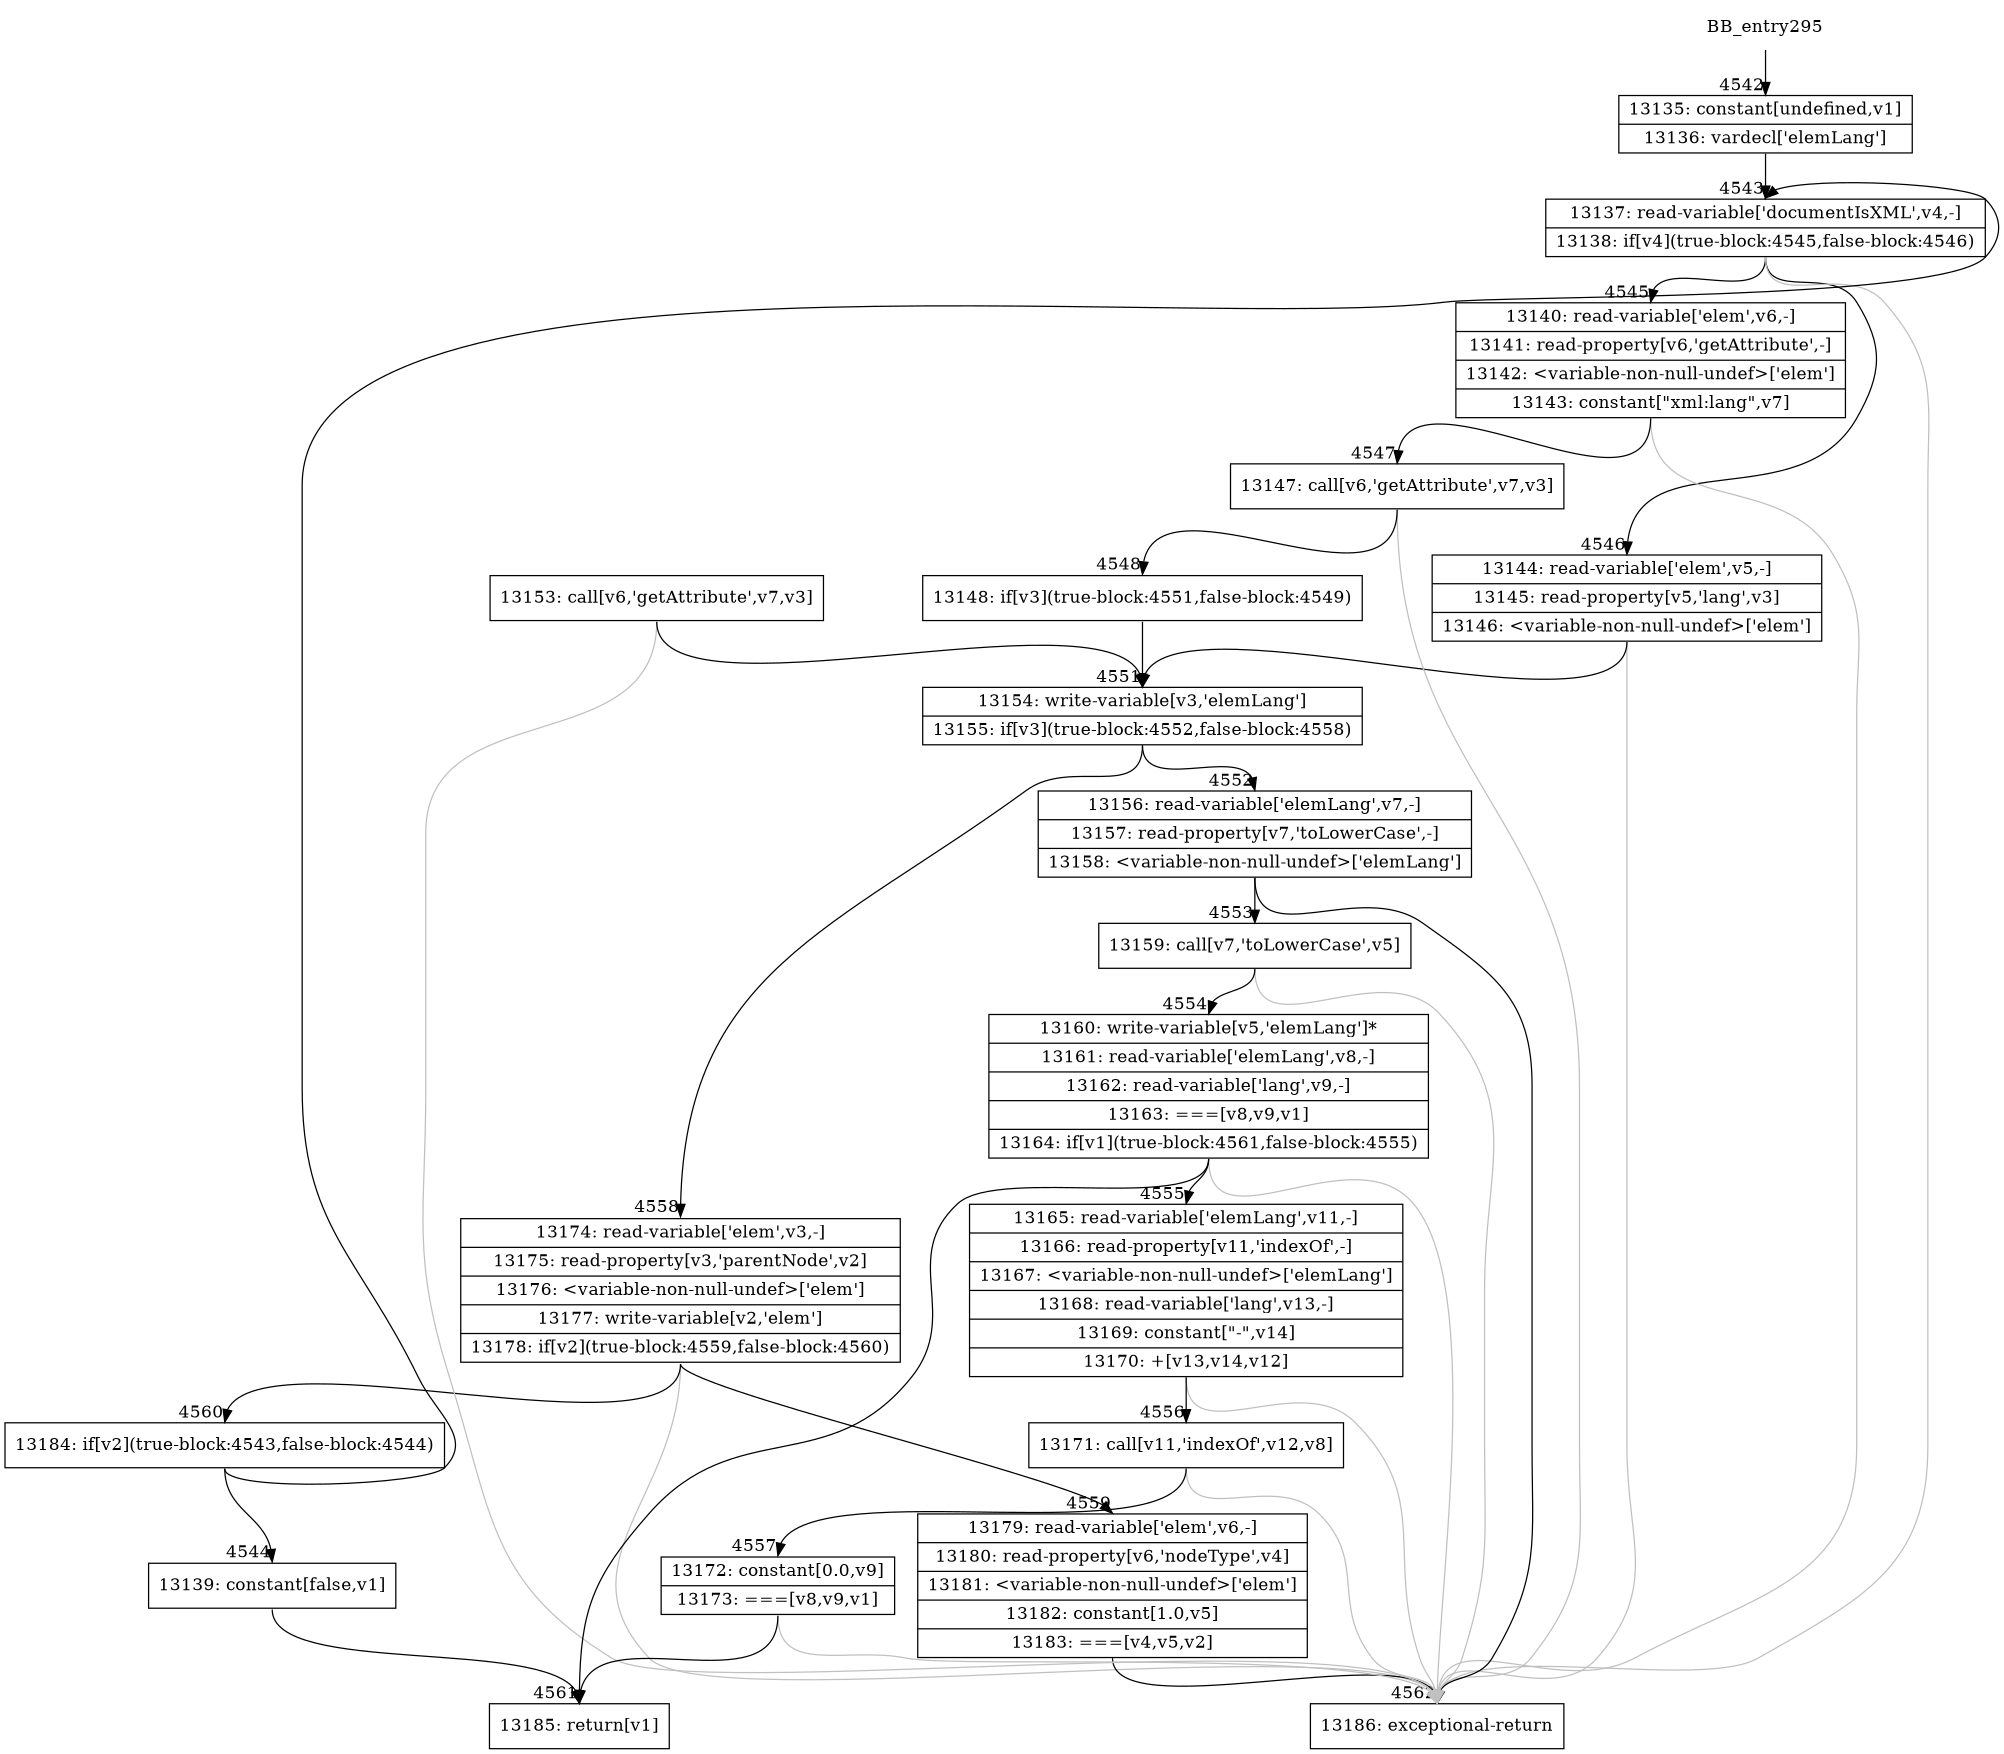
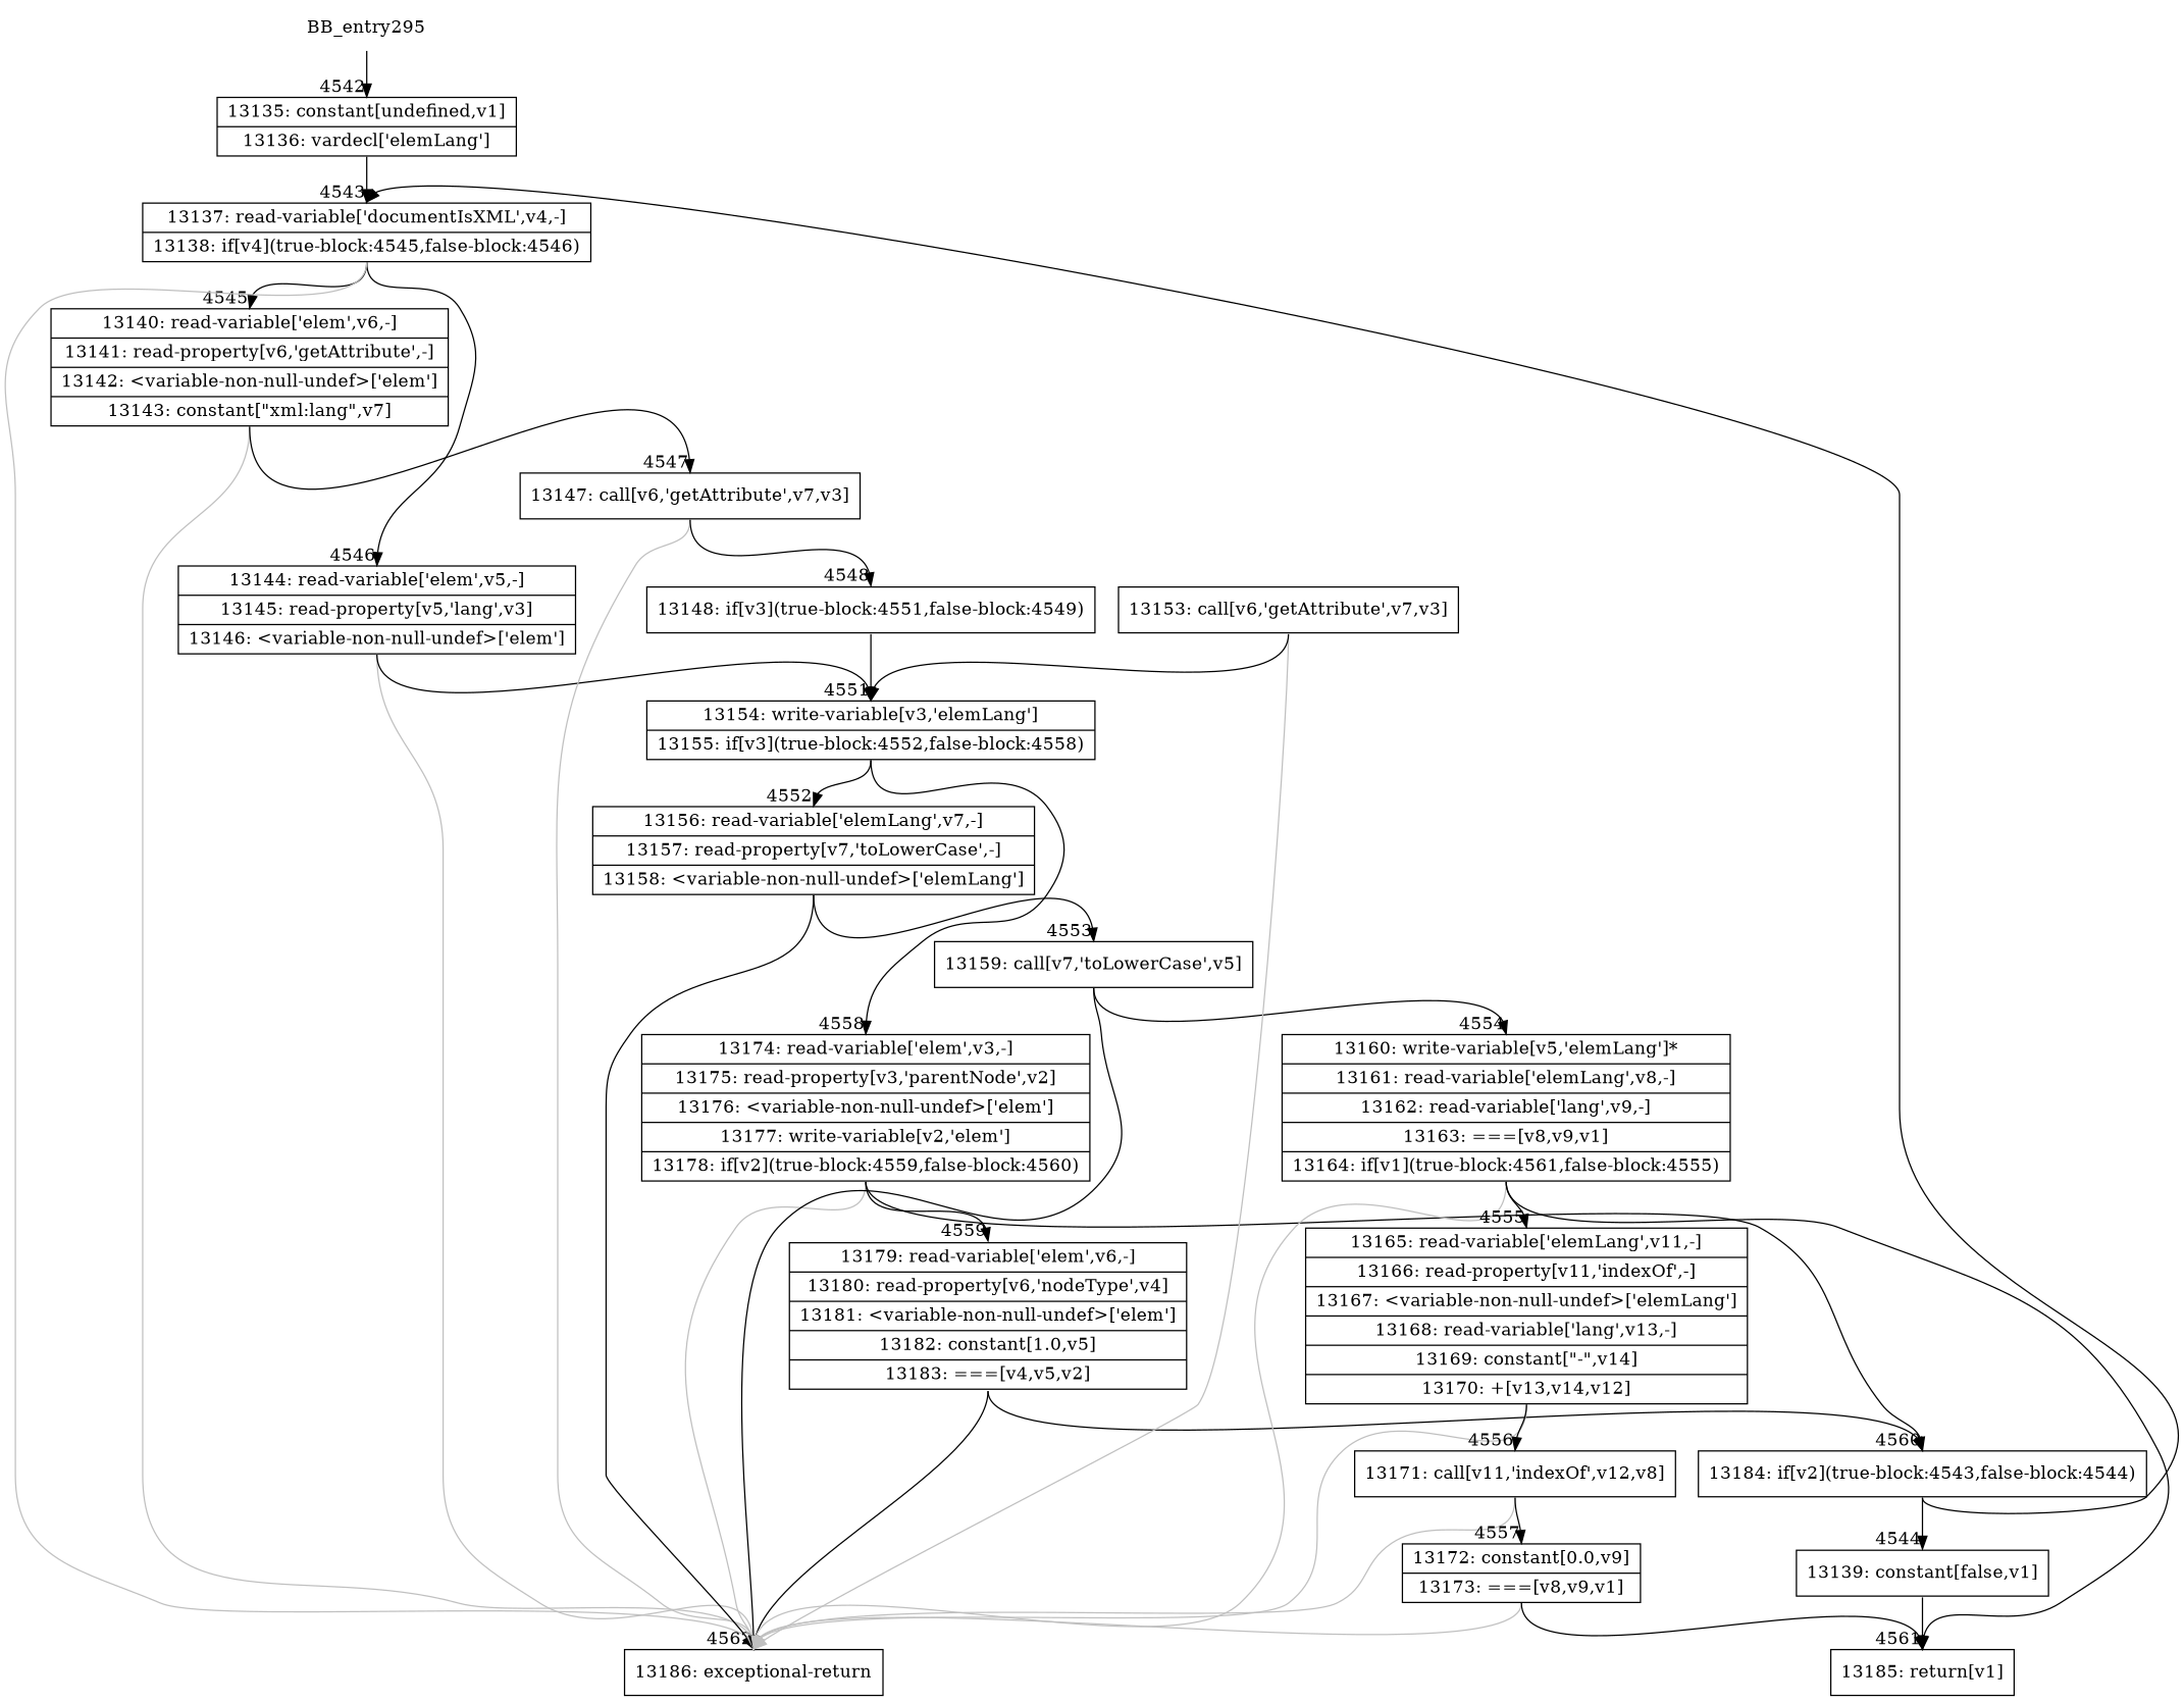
  digraph {
    rankdir=TD
    node [shape=record]
    edge [headport=n tailport=s]
    n1 [label=BB_entry295 shape=none]
    n2 [label="{13135: constant[undefined,v1]|13136: vardecl['elemLang']}"]
    n3 [label="{13137: read-variable['documentIsXML',v4,-]|13138: if[v4](true-block:4545,false-block:4546)}"]
    n4 [label="{13140: read-variable['elem',v6,-]|13141: read-property[v6,'getAttribute',-]|13142: \<variable-non-null-undef\>['elem']|13143: constant[\"xml:lang\",v7]}"]
    n5 [label="{13144: read-variable['elem',v5,-]|13145: read-property[v5,'lang',v3]|13146: \<variable-non-null-undef\>['elem']}"]
    n6 [label="{13186: exceptional-return}"]
    n7 [label="{13147: call[v6,'getAttribute',v7,v3]}"]
    n8 [label="{13154: write-variable[v3,'elemLang']|13155: if[v3](true-block:4552,false-block:4558)}"]
    n9 [label="{13148: if[v3](true-block:4551,false-block:4549)}"]
    n10 [label="{13156: read-variable['elemLang',v7,-]|13157: read-property[v7,'toLowerCase',-]|13158: \<variable-non-null-undef\>['elemLang']}"]
    n11 [label="{13174: read-variable['elem',v3,-]|13175: read-property[v3,'parentNode',v2]|13176: \<variable-non-null-undef\>['elem']|13177: write-variable[v2,'elem']|13178: if[v2](true-block:4559,false-block:4560)}"]
    n12 [label="{13139: constant[false,v1]}"]
    n13 [label="{13185: return[v1]}"]
    n14 [label="{13159: call[v7,'toLowerCase',v5]}"]
    n15 [label="{13184: if[v2](true-block:4543,false-block:4544)}"]
    n16 [label="{13179: read-variable['elem',v6,-]|13180: read-property[v6,'nodeType',v4]|13181: \<variable-non-null-undef\>['elem']|13182: constant[1.0,v5]|13183: ===[v4,v5,v2]}"]
    n17 [label="{13153: call[v6,'getAttribute',v7,v3]}"]
    n18 [label="{13160: write-variable[v5,'elemLang']*|13161: read-variable['elemLang',v8,-]|13162: read-variable['lang',v9,-]|13163: ===[v8,v9,v1]|13164: if[v1](true-block:4561,false-block:4555)}"]
    n19 [label="{13165: read-variable['elemLang',v11,-]|13166: read-property[v11,'indexOf',-]|13167: \<variable-non-null-undef\>['elemLang']|13168: read-variable['lang',v13,-]|13169: constant[\"-\",v14]|13170: +[v13,v14,v12]}"]
    n20 [label="{13171: call[v11,'indexOf',v12,v8]}"]
    n21 [label="{13172: constant[0.0,v9]|13173: ===[v8,v9,v1]}"]
    n1 -> n2 [headlabel="    4542"]
    n2 -> n3 [headlabel="      4543"]
    n3 -> n4 [headlabel="      4545"]
    n3 -> n5 [headlabel="      4546"]
    n3 -> n6 [color=gray headlabel="      4562"]
    n4 -> n6 [color=gray]
    n4 -> n7 [headlabel="      4547"]
    n5 -> n6 [color=gray]
    n5 -> n8 [headlabel="      4551"]
    n7 -> n6 [color=gray]
    n7 -> n9 [headlabel="      4548"]
    n8 -> n10 [headlabel="      4552"]
    n8 -> n11 [headlabel="      4558"]
    n9 -> n8
    n10 -> n6 [color=black]
    n10 -> n14 [headlabel="      4553"]
    n11 -> n6 [color=gray]
    n11 -> n15 [headlabel="      4560"]
    n11 -> n16 [headlabel="      4559"]
    n12 -> n13 [headlabel="      4561"]
-   n14 -> n6 [color=gray]
+   n14 -> n6 [color=black]
    n14 -> n18 [headlabel="      4554"]
    n15 -> n3
    n15 -> n12 [headlabel="      4544"]
    n16 -> n6 [color=black]
+   n16 -> n15
    n17 -> n6 [color=gray]
    n17 -> n8
    n18 -> n6 [color=gray]
    n18 -> n13
    n18 -> n19 [headlabel="      4555"]
    n19 -> n6 [color=gray]
    n19 -> n20 [headlabel="      4556"]
    n20 -> n6 [color=gray]
    n20 -> n21 [headlabel="      4557"]
    n21 -> n6 [color=gray]
    n21 -> n13
  }
